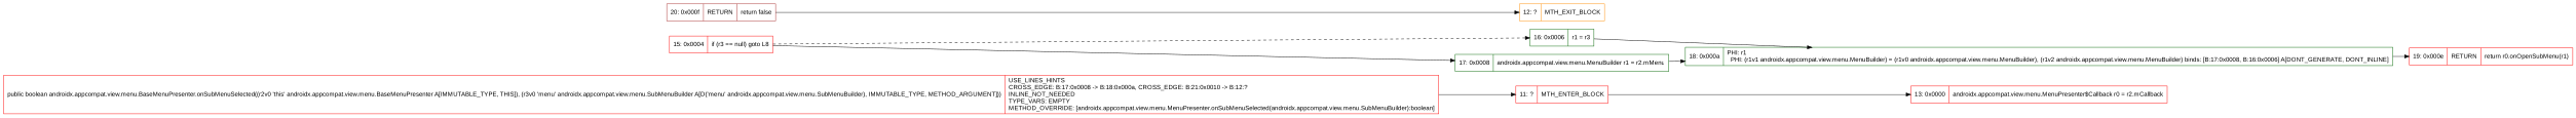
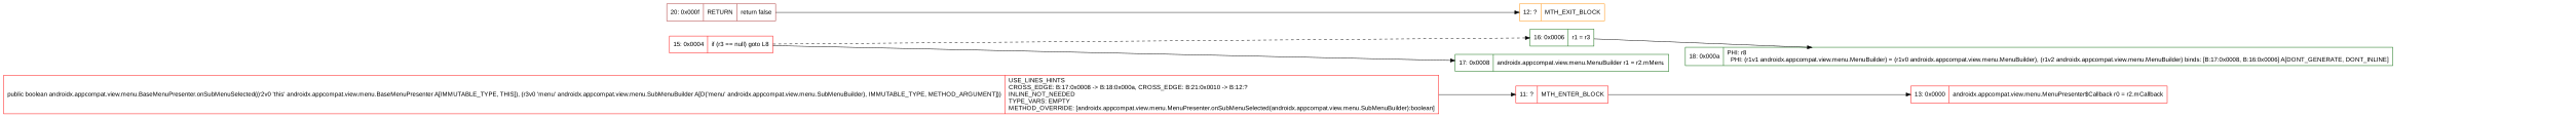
  digraph {
    fontname="Liberation Sans"
    rankdir=LR
    node [color=red fontname="Liberation Sans" shape=record]
    edge [fontname="Liberation Sans"]
    n1 [label="{11\:\ ?|MTH_ENTER_BLOCK\l}"]
    n2 [label="{13\:\ 0x0000|androidx.appcompat.view.menu.MenuPresenter$Callback r0 = r2.mCallback\l}"]
    n3 [label="{15\:\ 0x0004|if (r3 == null) goto L8\l}"]
    n4 [color=darkgreen label="{16\:\ 0x0006|r1 = r3\l}"]
    n5 [color=darkgreen label="{17\:\ 0x0008|androidx.appcompat.view.menu.MenuBuilder r1 = r2.mMenu\l}"]
    n6 [color=brown label="{20\:\ 0x000f|RETURN\l|return false\l}"]
    n7 [color=darkorange label="{12\:\ ?|MTH_EXIT_BLOCK\l}"]
-   n8 [color=darkgreen label="{18\:\ 0x000a|PHI: r1 \l  PHI: (r1v1 androidx.appcompat.view.menu.MenuBuilder) = (r1v0 androidx.appcompat.view.menu.MenuBuilder), (r1v2 androidx.appcompat.view.menu.MenuBuilder) binds: [B:17:0x0008, B:16:0x0006] A[DONT_GENERATE, DONT_INLINE]\l}"]
-   n9 [label="{19\:\ 0x000e|RETURN\l|return r0.onOpenSubMenu(r1)\l}"]
+   n8 [color=darkgreen label="{18\:\ 0x000a|PHI: r8 \l  PHI: (r1v1 androidx.appcompat.view.menu.MenuBuilder) = (r1v0 androidx.appcompat.view.menu.MenuBuilder), (r1v2 androidx.appcompat.view.menu.MenuBuilder) binds: [B:17:0x0008, B:16:0x0006] A[DONT_GENERATE, DONT_INLINE]\l}"]
    n10 [label="{public boolean androidx.appcompat.view.menu.BaseMenuPresenter.onSubMenuSelected((r2v0 'this' androidx.appcompat.view.menu.BaseMenuPresenter A[IMMUTABLE_TYPE, THIS]), (r3v0 'menu' androidx.appcompat.view.menu.SubMenuBuilder A[D('menu' androidx.appcompat.view.menu.SubMenuBuilder), IMMUTABLE_TYPE, METHOD_ARGUMENT]))  | USE_LINES_HINTS\lCROSS_EDGE: B:17:0x0008 \-\> B:18:0x000a, CROSS_EDGE: B:21:0x0010 \-\> B:12:?\lINLINE_NOT_NEEDED\lTYPE_VARS: EMPTY\lMETHOD_OVERRIDE: [androidx.appcompat.view.menu.MenuPresenter.onSubMenuSelected(androidx.appcompat.view.menu.SubMenuBuilder):boolean]\l}"]
    n1 -> n2
    n3 -> n4 [style=dashed]
    n3 -> n5
    n4 -> n8
-   n5 -> n8
    n6 -> n7
-   n8 -> n9
    n10 -> n1
  }
